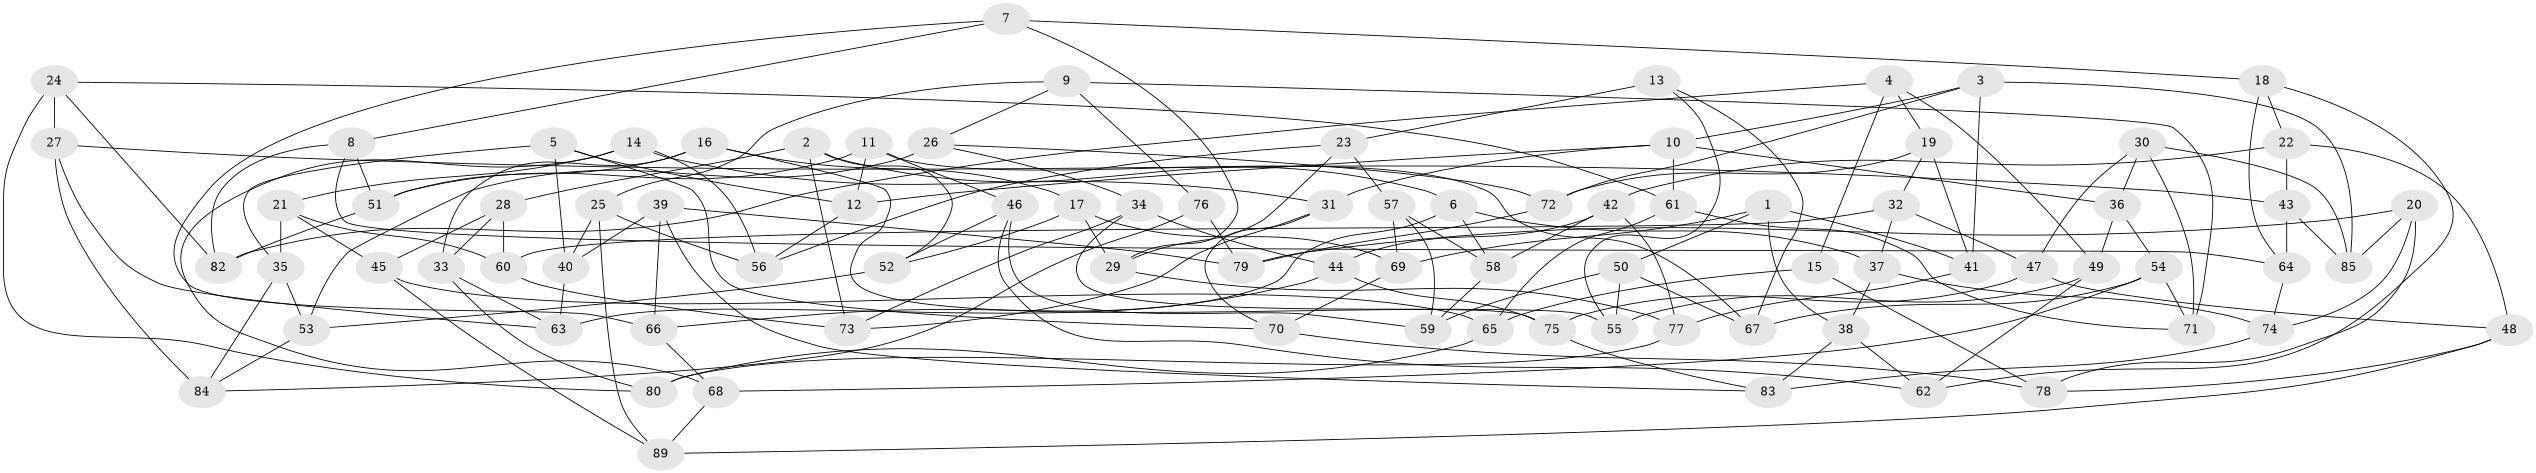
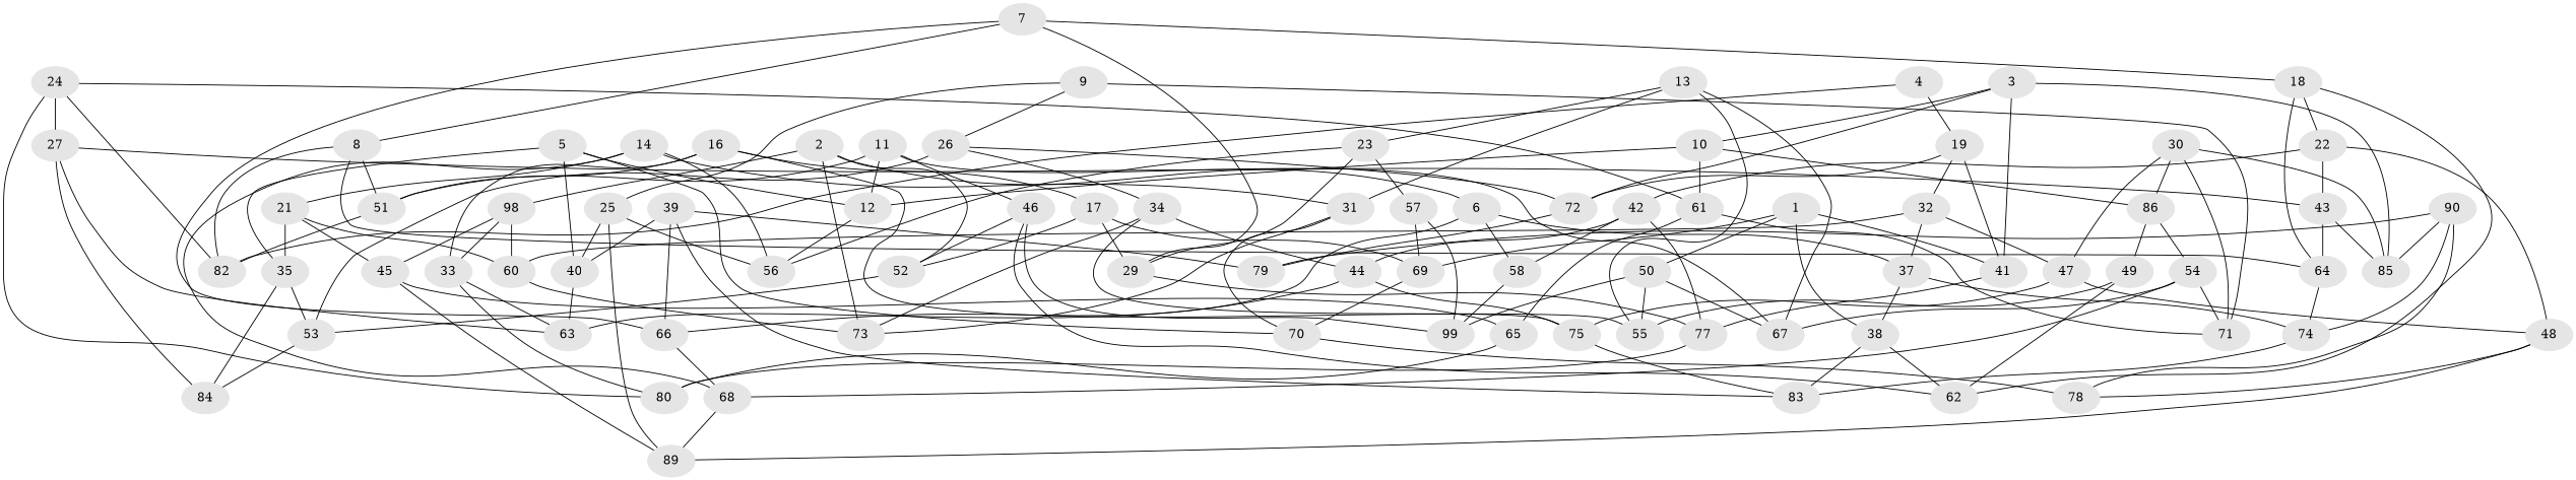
  graph {
    node [color=gray90 style=filled]
    1
    38
    41
    50
    69
    62
    83
    77
    67
    55
-   59
+   59 [label=99]
    70
    2
    6
-   28
+   28 [label=98]
    52
    73
    37
    58
    63
    33
    45
    60
    53
    3
    10
    72
    85
    12
-   36
+   36 [label=86]
    61
    79
    4
-   15
    19
    49
    82
    65
    78
    32
    5
    35
    40
    56
    84
    74
    7
    8
    18
    29
    66
    51
    64
    22
    68
    9
    25
    26
    71
-   76
    n61 [label=89]
    34
    54
    11
    46
    13
    23
    31
    57
    14
    21
    80
    16
    17
    75
    42
    43
    48
    47
-   20
+   20 [label=90]
    44
    24
    27
    30
    39
    1 -- 38
    1 -- 41
    1 -- 50
    1 -- 69
    38 -- 62
    38 -- 83
    41 -- 77
    50 -- 67
    50 -- 55
    50 -- 59
    69 -- 70
    77 -- 80
    70 -- 78
    2 -- 6
    2 -- 28
    2 -- 52
    2 -- 73
    6 -- 37
    6 -- 58
    6 -- 63
    28 -- 33
    28 -- 45
    28 -- 60
    52 -- 53
    37 -- 38
    37 -- 74
    58 -- 59
    33 -- 63
    33 -- 80
    45 -- 65
    45 -- n61
    60 -- 73
    53 -- 84
    3 -- 41
    3 -- 10
    3 -- 72
    3 -- 85
    10 -- 12
    10 -- 36
    10 -- 61
    72 -- 79
    12 -- 56
    36 -- 49
    36 -- 54
    61 -- 65
    61 -- 71
-   4 -- 15
    4 -- 19
-   4 -- 49
    4 -- 82
-   15 -- 65
-   15 -- 78
    19 -- 41
    19 -- 72
    19 -- 32
    49 -- 62
    49 -- 55
    65 -- 80
    32 -- 37
    32 -- 60
    32 -- 47
    5 -- 70
    5 -- 12
    5 -- 35
    5 -- 40
    35 -- 53
    35 -- 84
    40 -- 63
    74 -- 83
    7 -- 8
    7 -- 18
    7 -- 29
    7 -- 66
    8 -- 82
    8 -- 51
    8 -- 64
    18 -- 62
    18 -- 64
    18 -- 22
    29 -- 77
    66 -- 68
    51 -- 82
    64 -- 74
    22 -- 42
    22 -- 43
    22 -- 48
    68 -- n61
    9 -- 25
    9 -- 26
    9 -- 71
-   9 -- 76
    25 -- 40
    25 -- 56
    25 -- n61
    26 -- 53
    26 -- 72
    26 -- 34
-   76 -- 79
-   76 -- 84
    34 -- 55
    34 -- 73
    34 -- 44
    54 -- 67
    54 -- 68
    54 -- 71
    11 -- 67
    11 -- 12
    11 -- 51
    11 -- 46
    46 -- 62
    46 -- 59
    46 -- 52
    13 -- 67
    13 -- 55
    13 -- 23
-   10 -- 31
+   13 -- 31
    23 -- 56
    23 -- 29
    23 -- 57
    31 -- 70
    31 -- 73
    57 -- 69
    57 -- 59
-   57 -- 58
    14 -- 56
    14 -- 68
    14 -- 31
    14 -- 21
    21 -- 45
    21 -- 60
    21 -- 35
    16 -- 33
    16 -- 51
    16 -- 17
    16 -- 75
    17 -- 69
    17 -- 52
    17 -- 29
    75 -- 83
    42 -- 77
    42 -- 58
    42 -- 44
    43 -- 85
    43 -- 64
    48 -- 78
    48 -- n61
    47 -- 75
    47 -- 48
    20 -- 85
    20 -- 79
    20 -- 78
    20 -- 74
    44 -- 66
    44 -- 75
    24 -- 61
    24 -- 82
    24 -- 80
    24 -- 27
    27 -- 63
    27 -- 84
    27 -- 43
    30 -- 85
    30 -- 36
    30 -- 71
    30 -- 47
    39 -- 83
    39 -- 79
    39 -- 40
    39 -- 66
  }
